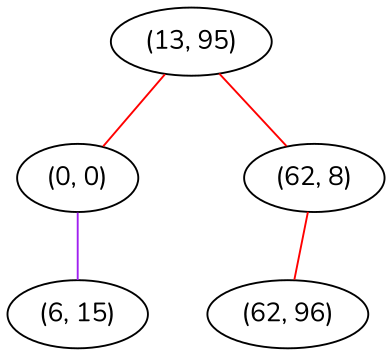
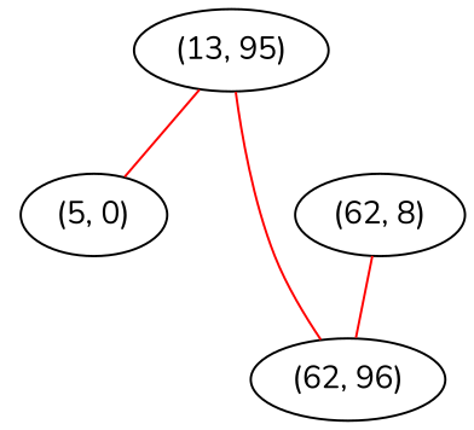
  graph {
    fontname=Nunito
    node [fontname=Nunito]
    edge [color=red fontname=Nunito weight=1]
-   "(0, 0)"
-   "(6, 15)"
+   "(0, 0)" [label="(5, 0)"]
    "(13, 95)"
    n4 [label="(62, 96)"]
    "(62, 8)"
-   "(0, 0)" -- "(6, 15)" [color=purple weight=4]
    "(13, 95)" -- "(0, 0)"
-   "(13, 95)" -- "(62, 8)"
+   "(13, 95)" -- n4
    "(62, 8)" -- n4
  }
